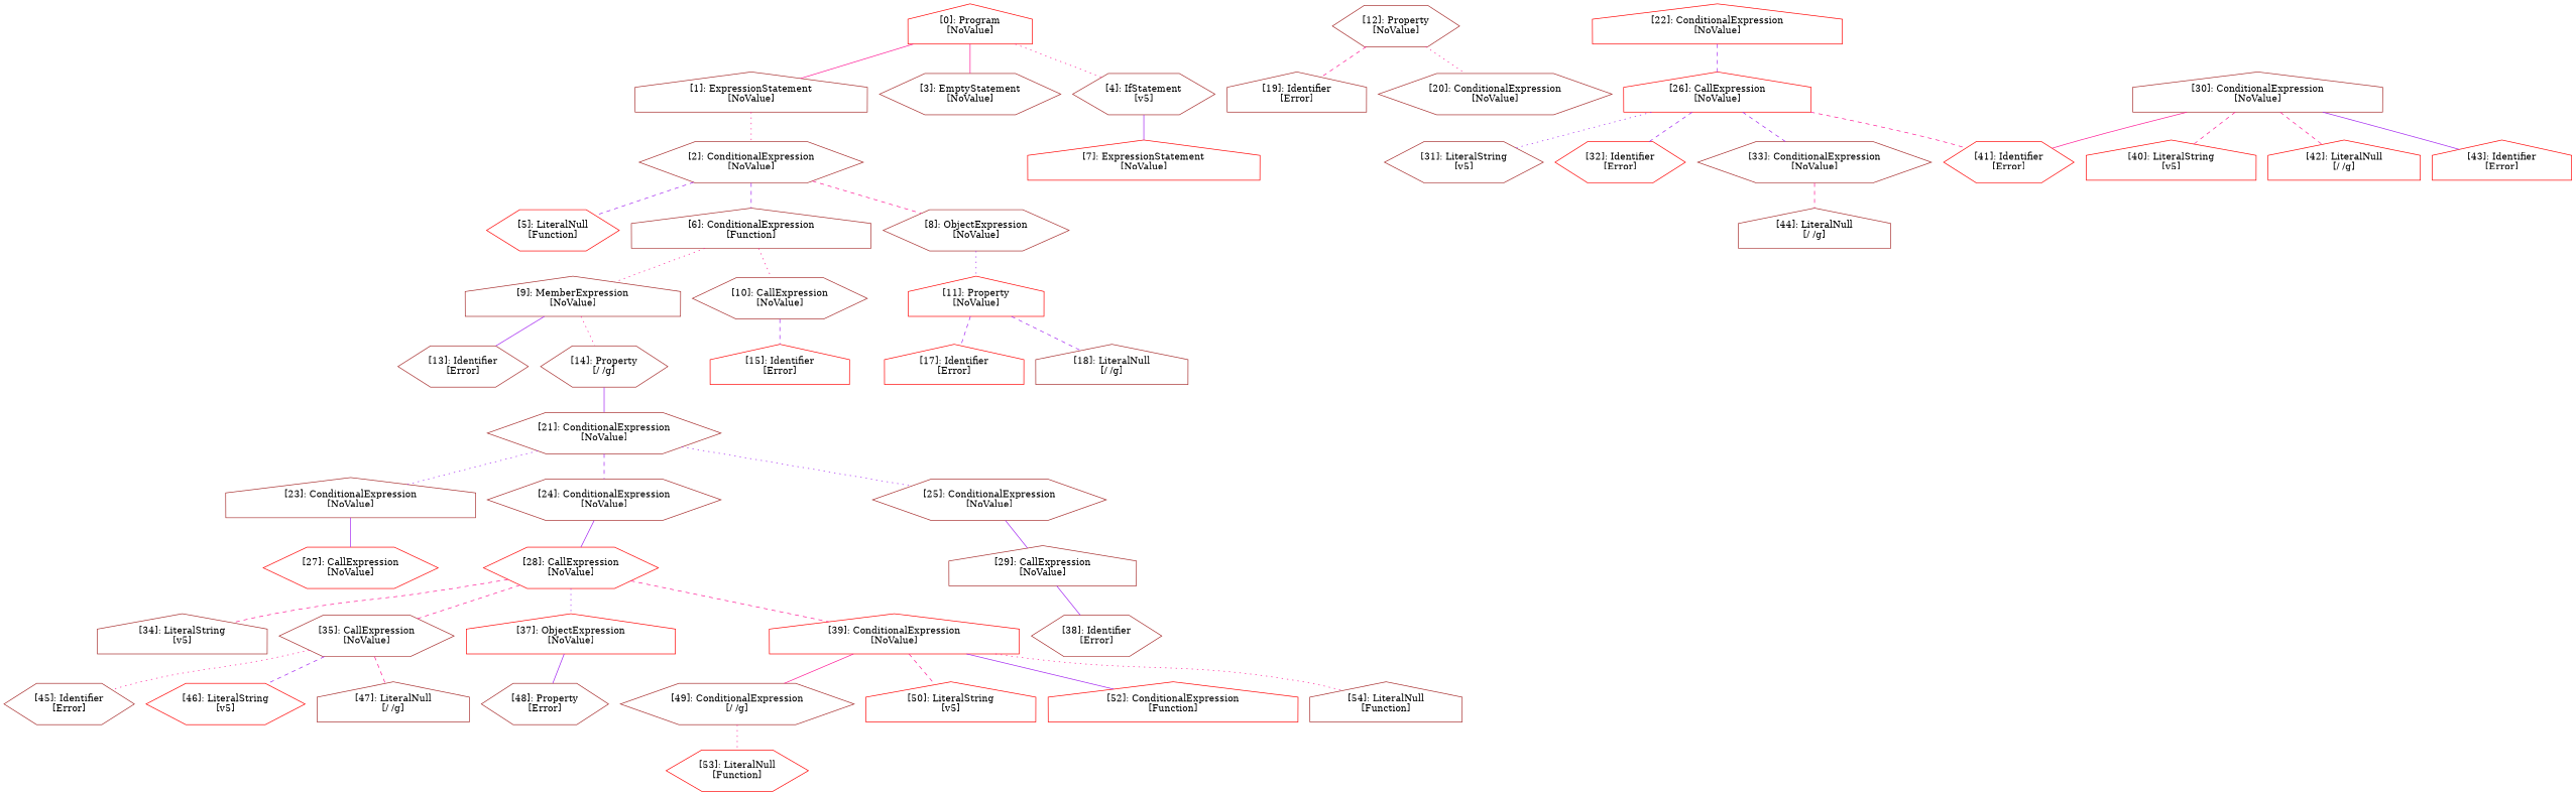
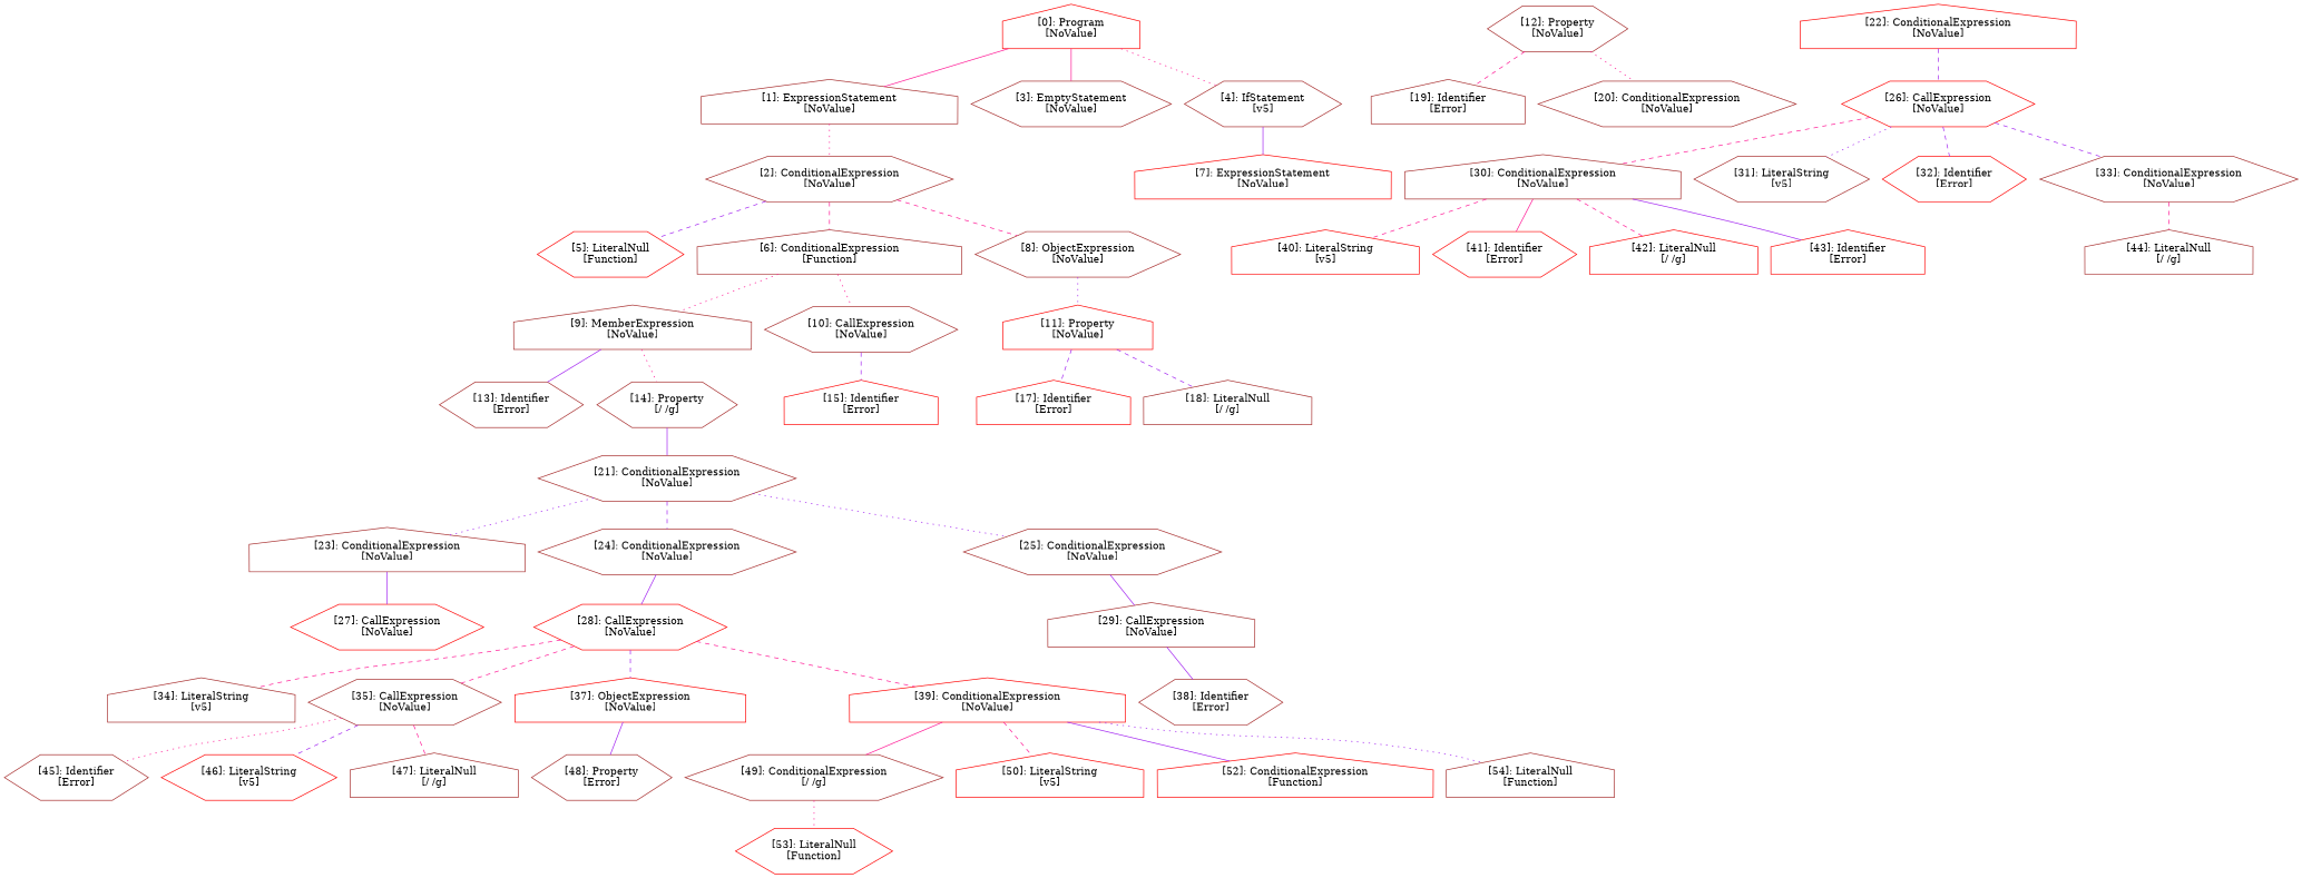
  graph {
    node [color=brown shape=hexagon]
    edge [color=purple style=dashed]
    n1 [color=red label="[0]: Program\n[NoValue]" shape=house]
    n2 [label="[1]: ExpressionStatement\n[NoValue]" shape=house]
    n3 [label="[3]: EmptyStatement\n[NoValue]"]
    n4 [label="[4]: IfStatement\n[v5]"]
    n5 [label="[2]: ConditionalExpression\n[NoValue]"]
    n6 [color=red label="[7]: ExpressionStatement\n[NoValue]" shape=house]
    n7 [color=red label="[5]: LiteralNull\n[Function]"]
    n8 [label="[6]: ConditionalExpression\n[Function]" shape=house]
    n9 [label="[8]: ObjectExpression\n[NoValue]"]
    n10 [label="[9]: MemberExpression\n[NoValue]" shape=house]
    n11 [label="[10]: CallExpression\n[NoValue]"]
    n12 [color=red label="[11]: Property\n[NoValue]" shape=house]
    n13 [label="[13]: Identifier\n[Error]"]
    n14 [label="[14]: Property\n[/ /g]"]
    n15 [color=red label="[15]: Identifier\n[Error]" shape=house]
    n16 [color=red label="[17]: Identifier\n[Error]" shape=house]
    n17 [label="[18]: LiteralNull\n[/ /g]" shape=house]
    n18 [label="[12]: Property\n[NoValue]"]
    n19 [label="[19]: Identifier\n[Error]" shape=house]
    n20 [label="[20]: ConditionalExpression\n[NoValue]"]
    n21 [label="[21]: ConditionalExpression\n[NoValue]"]
    n22 [label="[23]: ConditionalExpression\n[NoValue]" shape=house]
    n23 [label="[24]: ConditionalExpression\n[NoValue]"]
    n24 [label="[25]: ConditionalExpression\n[NoValue]"]
    n25 [color=red label="[22]: ConditionalExpression\n[NoValue]" shape=house]
-   n26 [color=red label="[26]: CallExpression\n[NoValue]" shape=house]
+   n26 [color=red label="[26]: CallExpression\n[NoValue]"]
    n27 [color=red label="[27]: CallExpression\n[NoValue]"]
    n28 [color=red label="[28]: CallExpression\n[NoValue]"]
    n29 [label="[29]: CallExpression\n[NoValue]" shape=house]
    n30 [label="[30]: ConditionalExpression\n[NoValue]" shape=house]
    n31 [label="[31]: LiteralString\n[v5]"]
    n32 [color=red label="[32]: Identifier\n[Error]"]
    n33 [label="[33]: ConditionalExpression\n[NoValue]"]
    n34 [label="[34]: LiteralString\n[v5]" shape=house]
    n35 [label="[35]: CallExpression\n[NoValue]"]
    n36 [color=red label="[37]: ObjectExpression\n[NoValue]" shape=house]
    n37 [color=red label="[39]: ConditionalExpression\n[NoValue]" shape=house]
    n38 [label="[38]: Identifier\n[Error]"]
    n39 [color=red label="[40]: LiteralString\n[v5]" shape=house]
    n40 [color=red label="[41]: Identifier\n[Error]"]
    n41 [color=red label="[42]: LiteralNull\n[/ /g]" shape=house]
    n42 [color=red label="[43]: Identifier\n[Error]" shape=house]
    n43 [label="[44]: LiteralNull\n[/ /g]" shape=house]
    n44 [label="[45]: Identifier\n[Error]"]
    n45 [color=red label="[46]: LiteralString\n[v5]"]
    n46 [label="[47]: LiteralNull\n[/ /g]" shape=house]
    n47 [label="[48]: Property\n[Error]"]
    n48 [label="[49]: ConditionalExpression\n[/ /g]"]
    n49 [color=red label="[50]: LiteralString\n[v5]" shape=house]
    n50 [color=red label="[52]: ConditionalExpression\n[Function]" shape=house]
    n51 [label="[54]: LiteralNull\n[Function]" shape=house]
    n52 [color=red label="[53]: LiteralNull\n[Function]"]
    n1 -- n2 [color=deeppink style=solid]
    n1 -- n3 [color=deeppink style=solid]
    n1 -- n4 [color=deeppink style=dotted]
    n2 -- n5 [color=deeppink style=dotted]
    n4 -- n6 [style=solid]
    n5 -- n7
-   n5 -- n8
+   n5 -- n8 [color=deeppink]
    n5 -- n9 [color=deeppink]
    n8 -- n10 [color=deeppink style=dotted]
    n8 -- n11 [color=deeppink style=dotted]
    n9 -- n12 [style=dotted]
    n10 -- n13 [style=solid]
    n10 -- n14 [color=deeppink style=dotted]
    n11 -- n15
    n12 -- n16
    n12 -- n17
    n14 -- n21 [style=solid]
    n18 -- n19 [color=deeppink]
    n18 -- n20 [color=deeppink style=dotted]
    n21 -- n22 [style=dotted]
    n21 -- n23
    n21 -- n24 [style=dotted]
    n22 -- n27 [style=solid]
    n23 -- n28 [style=solid]
    n24 -- n29 [style=solid]
    n25 -- n26
-   n26 -- n40 [color=deeppink]
+   n26 -- n30 [color=deeppink]
    n26 -- n31 [style=dotted]
    n26 -- n32
    n26 -- n33
    n28 -- n34 [color=deeppink]
    n28 -- n35 [color=deeppink]
-   n28 -- n36 [style=dotted]
+   n28 -- n36
    n28 -- n37 [color=deeppink]
    n29 -- n38 [style=solid]
    n30 -- n39 [color=deeppink]
    n30 -- n40 [color=deeppink style=solid]
    n30 -- n41 [color=deeppink]
    n30 -- n42 [style=solid]
    n33 -- n43 [color=deeppink]
    n35 -- n44 [color=deeppink style=dotted]
    n35 -- n45
    n35 -- n46 [color=deeppink]
    n36 -- n47 [style=solid]
    n37 -- n48 [color=deeppink style=solid]
    n37 -- n49 [color=deeppink]
    n37 -- n50 [style=solid]
-   n37 -- n51 [color=deeppink style=dotted]
+   n37 -- n51 [style=dotted]
    n48 -- n52 [color=deeppink style=dotted]
  }
